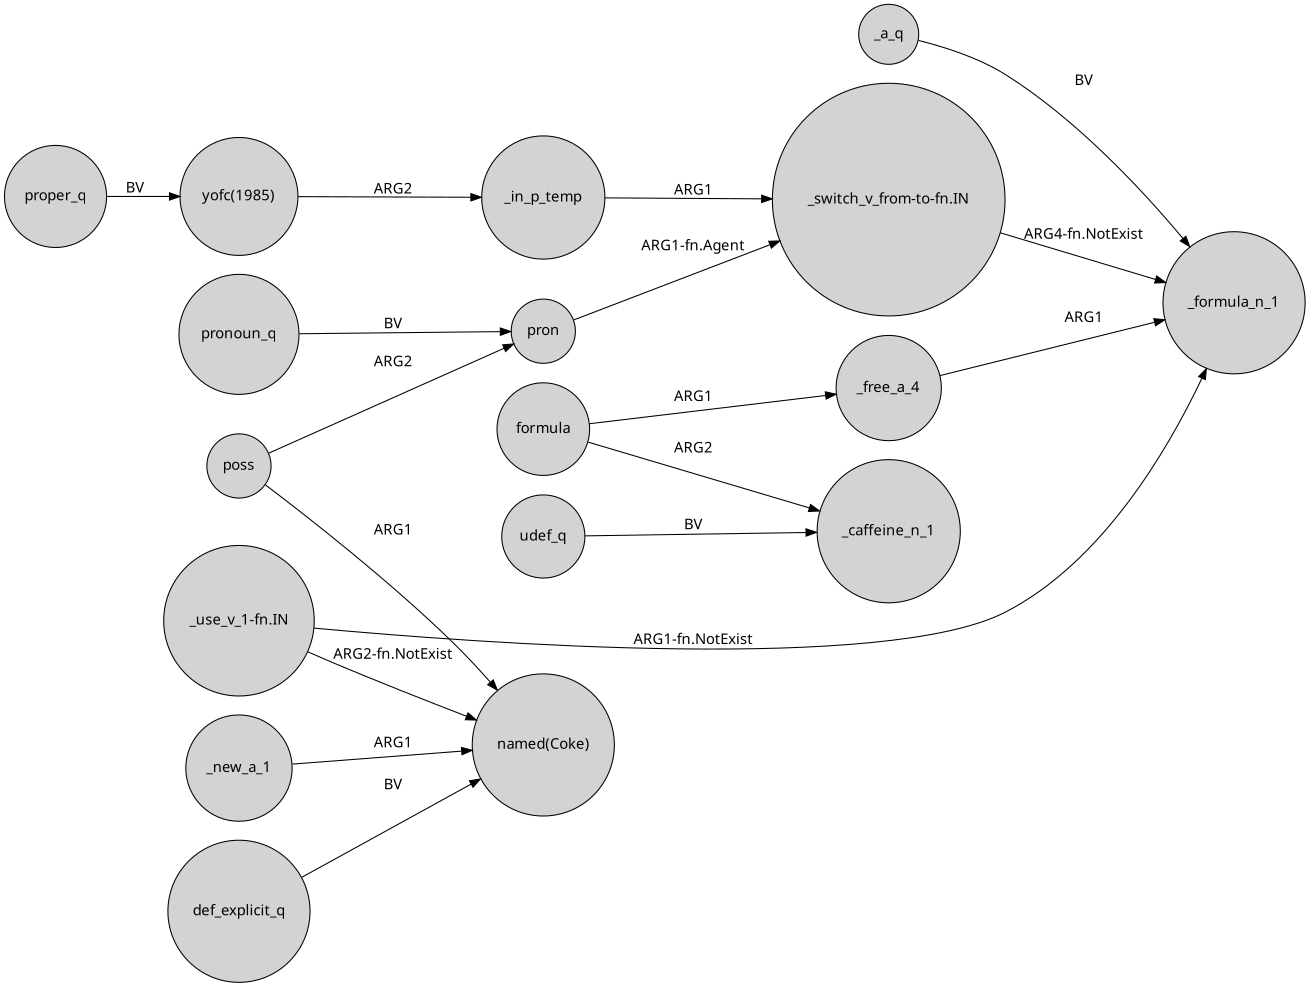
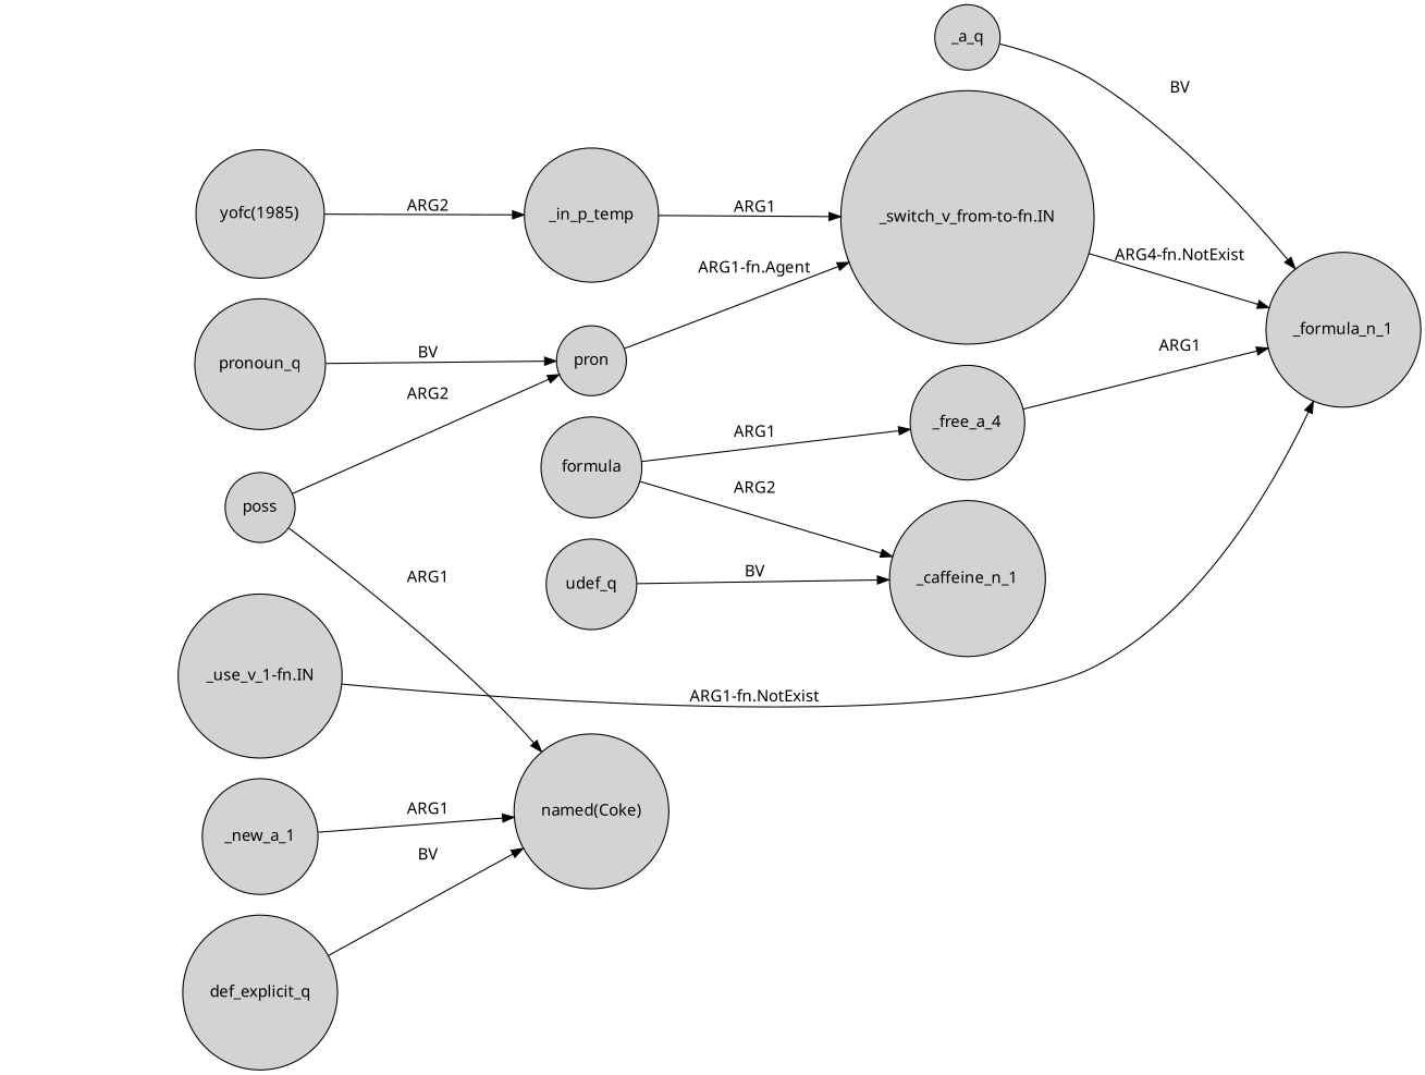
  digraph {
    fontname="Noto Sans"
    rankdir=LR
    node [fontname="Noto Sans" shape=circle style=filled]
    edge [fontname="Noto Sans"]
    _a_q
    _formula_n_1
    n3 [label=_free_a_4]
-   proper_q
    "yofc(1985)"
    _in_p_temp
    "_switch_v_from-to-fn.IN"
    pron
    def_explicit_q
    "named(Coke)"
    udef_q
    _caffeine_n_1
    poss
    n14 [label=formula]
    "_use_v_1-fn.IN"
    _new_a_1
    pronoun_q
    _a_q -> _formula_n_1 [label=BV]
    n3 -> _formula_n_1 [label=ARG1]
-   proper_q -> "yofc(1985)" [label=BV]
    "yofc(1985)" -> _in_p_temp [label=ARG2]
    _in_p_temp -> "_switch_v_from-to-fn.IN" [label=ARG1]
    "_switch_v_from-to-fn.IN" -> _formula_n_1 [label="ARG4-fn.NotExist"]
    pron -> "_switch_v_from-to-fn.IN" [label="ARG1-fn.Agent"]
    def_explicit_q -> "named(Coke)" [label=BV]
    udef_q -> _caffeine_n_1 [label=BV]
    poss -> pron [label=ARG2]
    poss -> "named(Coke)" [label=ARG1]
    n14 -> n3 [label=ARG1]
    n14 -> _caffeine_n_1 [label=ARG2]
    "_use_v_1-fn.IN" -> _formula_n_1 [label="ARG1-fn.NotExist"]
-   "_use_v_1-fn.IN" -> "named(Coke)" [label="ARG2-fn.NotExist"]
    _new_a_1 -> "named(Coke)" [label=ARG1]
    pronoun_q -> pron [label=BV]
  }
